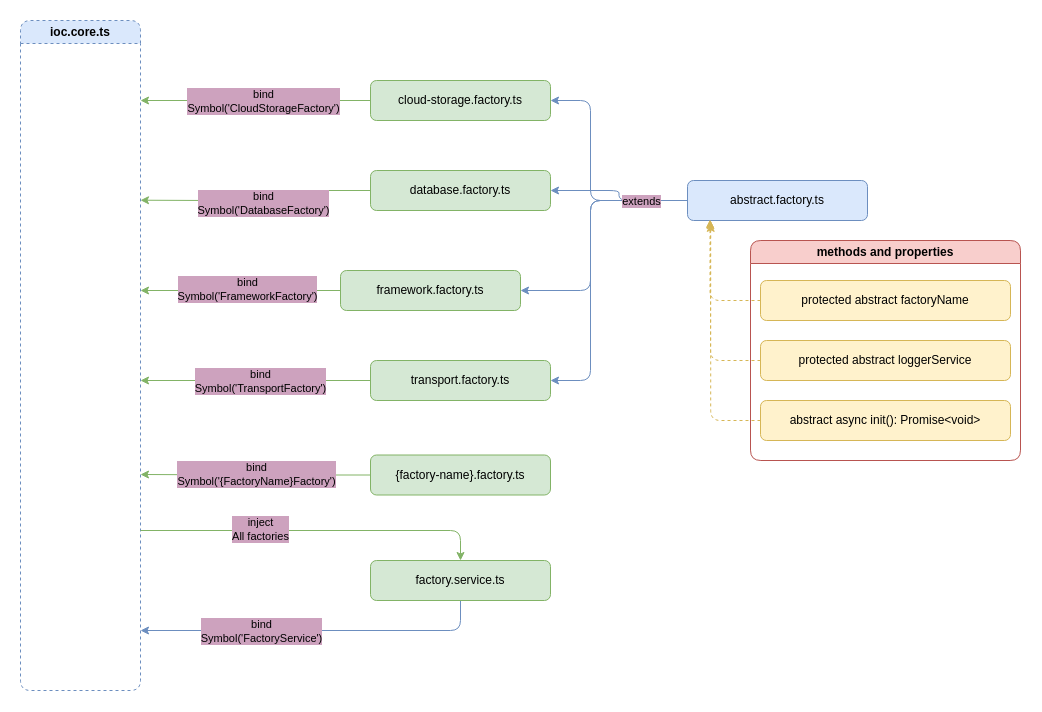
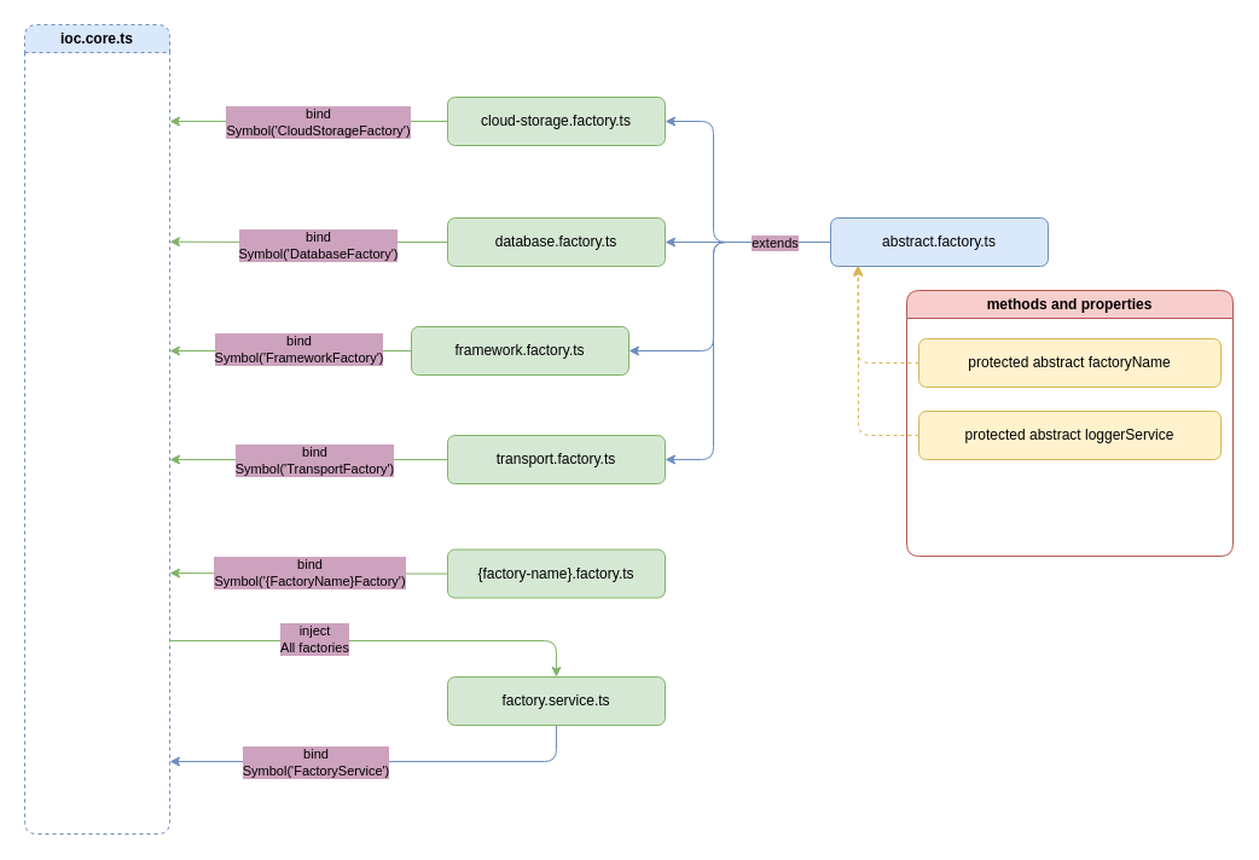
  <mxCell id="0" />
  <mxCell id="1" parent="0" />
  <mxCell id="2" value="ioc.core.ts" style="swimlane;whiteSpace=wrap;html=1;rounded=1;dashed=1;fillColor=#dae8fc;strokeColor=#6c8ebf;" parent="1" vertex="1"><mxGeometry x="20" y="20" width="120" height="670" as="geometry" /></mxCell>
  <mxCell id="3" style="edgeStyle=orthogonalEdgeStyle;rounded=0;orthogonalLoop=1;jettySize=auto;html=1;fillColor=#d5e8d4;strokeColor=#82b366;" parent="1" source="5" edge="1"><mxGeometry relative="1" as="geometry"><mxPoint x="140" y="100" as="targetPoint" /></mxGeometry></mxCell>
  <mxCell id="4" value="bind&lt;br&gt;Symbol('CloudStorageFactory')" style="edgeLabel;html=1;align=center;verticalAlign=middle;resizable=0;points=[];labelBackgroundColor=#CDA2BE;" parent="3" vertex="1" connectable="0"><mxGeometry x="-0.066" relative="1" as="geometry"><mxPoint as="offset" /></mxGeometry></mxCell>
  <mxCell id="5" value="cloud-storage.factory.ts" style="rounded=1;whiteSpace=wrap;html=1;fillColor=#d5e8d4;strokeColor=#82b366;" parent="1" vertex="1"><mxGeometry x="370" y="80" width="180" height="40" as="geometry" /></mxCell>
  <mxCell id="6" style="edgeStyle=orthogonalEdgeStyle;rounded=0;orthogonalLoop=1;jettySize=auto;html=1;exitX=0;exitY=0.5;exitDx=0;exitDy=0;fillColor=#d5e8d4;strokeColor=#82b366;" parent="1" source="7" edge="1"><mxGeometry relative="1" as="geometry"><mxPoint x="140" y="199.714" as="targetPoint" /></mxGeometry></mxCell>
- <mxCell id="7" value="database.factory.ts" style="rounded=1;whiteSpace=wrap;html=1;fillColor=#d5e8d4;strokeColor=#82b366;" parent="1" vertex="1"><mxGeometry x="370" y="170" width="180" height="40" as="geometry" /></mxCell>
+ <mxCell id="7" value="database.factory.ts" style="rounded=1;whiteSpace=wrap;html=1;fillColor=#d5e8d4;strokeColor=#82b366;" parent="1" vertex="1"><mxGeometry x="370" y="180" width="180" height="40" as="geometry" /></mxCell>
  <mxCell id="8" style="edgeStyle=orthogonalEdgeStyle;rounded=0;orthogonalLoop=1;jettySize=auto;html=1;fillColor=#d5e8d4;strokeColor=#82b366;" parent="1" source="10" edge="1"><mxGeometry relative="1" as="geometry"><mxPoint x="140" y="290" as="targetPoint" /><Array as="points"><mxPoint x="260" y="290" /><mxPoint x="260" y="290" /></Array></mxGeometry></mxCell>
  <mxCell id="9" value="bind&lt;br&gt;Symbol('FrameworkFactory')" style="edgeLabel;html=1;align=center;verticalAlign=middle;resizable=0;points=[];labelBackgroundColor=#CDA2BE;" parent="8" vertex="1" connectable="0"><mxGeometry x="0.083" y="-2" relative="1" as="geometry"><mxPoint x="14" as="offset" /></mxGeometry></mxCell>
  <mxCell id="10" value="framework.factory.ts" style="rounded=1;whiteSpace=wrap;html=1;fillColor=#d5e8d4;strokeColor=#82b366;" parent="1" vertex="1"><mxGeometry x="340" y="270" width="180" height="40" as="geometry" /></mxCell>
  <mxCell id="11" value="bind&lt;br&gt;Symbol('DatabaseFactory')" style="edgeLabel;html=1;align=center;verticalAlign=middle;resizable=0;points=[];labelBackgroundColor=#CDA2BE;" parent="1" vertex="1" connectable="0"><mxGeometry x="259.997" y="120" as="geometry"><mxPoint x="3" y="82" as="offset" /></mxGeometry></mxCell>
  <mxCell id="12" style="edgeStyle=orthogonalEdgeStyle;rounded=1;orthogonalLoop=1;jettySize=auto;html=1;entryX=1;entryY=0.5;entryDx=0;entryDy=0;fillColor=#dae8fc;strokeColor=#6c8ebf;" parent="1" source="17" target="5" edge="1"><mxGeometry relative="1" as="geometry"><Array as="points"><mxPoint x="590" y="200" /><mxPoint x="590" y="100" /></Array></mxGeometry></mxCell>
  <mxCell id="13" style="edgeStyle=orthogonalEdgeStyle;rounded=1;orthogonalLoop=1;jettySize=auto;html=1;entryX=1;entryY=0.5;entryDx=0;entryDy=0;fillColor=#dae8fc;strokeColor=#6c8ebf;" parent="1" source="17" target="7" edge="1"><mxGeometry relative="1" as="geometry" /></mxCell>
  <mxCell id="14" style="edgeStyle=orthogonalEdgeStyle;rounded=1;orthogonalLoop=1;jettySize=auto;html=1;entryX=1;entryY=0.5;entryDx=0;entryDy=0;fillColor=#dae8fc;strokeColor=#6c8ebf;" parent="1" source="17" target="10" edge="1"><mxGeometry relative="1" as="geometry"><Array as="points"><mxPoint x="590" y="200" /><mxPoint x="590" y="290" /></Array></mxGeometry></mxCell>
  <mxCell id="15" style="edgeStyle=orthogonalEdgeStyle;rounded=1;orthogonalLoop=1;jettySize=auto;html=1;entryX=1;entryY=0.5;entryDx=0;entryDy=0;fillColor=#dae8fc;strokeColor=#6c8ebf;" parent="1" source="17" target="25" edge="1"><mxGeometry relative="1" as="geometry"><Array as="points"><mxPoint x="590" y="200" /><mxPoint x="590" y="380" /></Array></mxGeometry></mxCell>
  <mxCell id="16" value="extends" style="edgeLabel;html=1;align=center;verticalAlign=middle;resizable=0;points=[];labelBackgroundColor=#CDA2BE;" parent="15" vertex="1" connectable="0"><mxGeometry x="-0.762" y="-2" relative="1" as="geometry"><mxPoint x="-9" y="2" as="offset" /></mxGeometry></mxCell>
  <mxCell id="17" value="abstract.factory.ts" style="rounded=1;whiteSpace=wrap;html=1;fillColor=#dae8fc;strokeColor=#6c8ebf;" parent="1" vertex="1"><mxGeometry x="687" y="180" width="180" height="40" as="geometry" /></mxCell>
  <mxCell id="18" value="methods and properties" style="swimlane;whiteSpace=wrap;html=1;fillColor=#f8cecc;strokeColor=#b85450;rounded=1;" parent="1" vertex="1"><mxGeometry x="750" y="240" width="270" height="220" as="geometry" /></mxCell>
  <mxCell id="19" value="protected abstract factoryName" style="rounded=1;whiteSpace=wrap;html=1;fillColor=#fff2cc;strokeColor=#d6b656;" parent="18" vertex="1"><mxGeometry x="10" y="40" width="250" height="40" as="geometry" /></mxCell>
  <mxCell id="20" value="protected abstract loggerService" style="rounded=1;whiteSpace=wrap;html=1;fillColor=#fff2cc;strokeColor=#d6b656;" parent="18" vertex="1"><mxGeometry x="10" y="100" width="250" height="40" as="geometry" /></mxCell>
- <mxCell id="21" value="abstract async init(): Promise&amp;lt;void&amp;gt;" style="rounded=1;whiteSpace=wrap;html=1;fillColor=#fff2cc;strokeColor=#d6b656;" parent="18" vertex="1"><mxGeometry x="10" y="160" width="250" height="40" as="geometry" /></mxCell>
  <mxCell id="22" style="edgeStyle=orthogonalEdgeStyle;rounded=1;orthogonalLoop=1;jettySize=auto;html=1;exitX=0;exitY=0.5;exitDx=0;exitDy=0;fillColor=#fff2cc;strokeColor=#d6b656;dashed=1;entryX=0.125;entryY=0.975;entryDx=0;entryDy=0;entryPerimeter=0;" parent="1" source="19" target="17" edge="1"><mxGeometry relative="1" as="geometry"><mxPoint x="710" y="230" as="targetPoint" /><Array as="points"><mxPoint x="710" y="300" /><mxPoint x="710" y="219" /></Array></mxGeometry></mxCell>
  <mxCell id="23" style="edgeStyle=orthogonalEdgeStyle;rounded=1;orthogonalLoop=1;jettySize=auto;html=1;exitX=0;exitY=0.5;exitDx=0;exitDy=0;fillColor=#fff2cc;strokeColor=#d6b656;dashed=1;" parent="1" source="20" target="17" edge="1"><mxGeometry relative="1" as="geometry"><mxPoint x="736" y="220" as="targetPoint" /><Array as="points"><mxPoint x="710" y="360" /></Array></mxGeometry></mxCell>
  <mxCell id="24" style="edgeStyle=orthogonalEdgeStyle;rounded=0;orthogonalLoop=1;jettySize=auto;html=1;fillColor=#d5e8d4;strokeColor=#82b366;" parent="1" source="25" edge="1"><mxGeometry relative="1" as="geometry"><mxPoint x="140" y="380" as="targetPoint" /></mxGeometry></mxCell>
  <mxCell id="25" value="transport.factory.ts" style="rounded=1;whiteSpace=wrap;html=1;fillColor=#d5e8d4;strokeColor=#82b366;" parent="1" vertex="1"><mxGeometry x="370" y="360" width="180" height="40" as="geometry" /></mxCell>
  <mxCell id="26" value="bind&lt;br&gt;Symbol('TransportFactory')" style="edgeLabel;html=1;align=center;verticalAlign=middle;resizable=0;points=[];labelBackgroundColor=#CDA2BE;" parent="1" vertex="1" connectable="0"><mxGeometry x="259.995" y="380" as="geometry" /></mxCell>
- <mxCell id="27" style="edgeStyle=orthogonalEdgeStyle;rounded=1;orthogonalLoop=1;jettySize=auto;html=1;entryX=0.129;entryY=1.071;entryDx=0;entryDy=0;entryPerimeter=0;exitX=0;exitY=0.5;exitDx=0;exitDy=0;fillColor=#fff2cc;strokeColor=#d6b656;dashed=1;" parent="1" source="21" target="17" edge="1"><mxGeometry relative="1" as="geometry" /></mxCell>
  <mxCell id="28" style="edgeStyle=orthogonalEdgeStyle;rounded=0;orthogonalLoop=1;jettySize=auto;html=1;fillColor=#d5e8d4;strokeColor=#82b366;" parent="1" source="29" edge="1"><mxGeometry relative="1" as="geometry"><mxPoint x="140" y="474" as="targetPoint" /><Array as="points"><mxPoint x="255" y="474" /><mxPoint x="140" y="474" /></Array></mxGeometry></mxCell>
  <mxCell id="29" value="{factory-name}.factory.ts" style="rounded=1;whiteSpace=wrap;html=1;fillColor=#d5e8d4;strokeColor=#82b366;" parent="1" vertex="1"><mxGeometry x="370" y="454.5" width="180" height="40" as="geometry" /></mxCell>
  <mxCell id="30" value="bind&lt;br&gt;Symbol('{FactoryName}Factory')" style="edgeLabel;html=1;align=center;verticalAlign=middle;resizable=0;points=[];labelBackgroundColor=#CDA2BE;" parent="1" vertex="1" connectable="0"><mxGeometry x="259.995" y="474.5" as="geometry"><mxPoint x="-4" y="-1" as="offset" /></mxGeometry></mxCell>
  <mxCell id="31" style="edgeStyle=orthogonalEdgeStyle;rounded=1;orthogonalLoop=1;jettySize=auto;html=1;entryX=0.5;entryY=0;entryDx=0;entryDy=0;fillColor=#d5e8d4;strokeColor=#82b366;" parent="1" target="35" edge="1"><mxGeometry relative="1" as="geometry"><mxPoint x="140" y="530" as="sourcePoint" /><Array as="points"><mxPoint x="140" y="530" /><mxPoint x="460" y="530" /></Array></mxGeometry></mxCell>
  <mxCell id="32" value="inject&lt;br&gt;All factories" style="edgeLabel;html=1;align=center;verticalAlign=middle;resizable=0;points=[];labelBackgroundColor=#CDA2BE;" parent="31" vertex="1" connectable="0"><mxGeometry x="-0.187" y="2" relative="1" as="geometry"><mxPoint x="-23" as="offset" /></mxGeometry></mxCell>
  <mxCell id="33" style="edgeStyle=orthogonalEdgeStyle;rounded=1;orthogonalLoop=1;jettySize=auto;html=1;exitX=0.5;exitY=1;exitDx=0;exitDy=0;fillColor=#dae8fc;strokeColor=#6c8ebf;" parent="1" source="35" edge="1"><mxGeometry relative="1" as="geometry"><mxPoint x="140" y="630" as="targetPoint" /><Array as="points"><mxPoint x="460" y="630" /><mxPoint x="140" y="630" /></Array></mxGeometry></mxCell>
  <mxCell id="34" value="bind&lt;br&gt;Symbol('FactoryService')" style="edgeLabel;html=1;align=center;verticalAlign=middle;resizable=0;points=[];labelBackgroundColor=#CDA2BE;" parent="33" vertex="1" connectable="0"><mxGeometry x="0.337" y="4" relative="1" as="geometry"><mxPoint x="4" y="-4" as="offset" /></mxGeometry></mxCell>
  <mxCell id="35" value="factory.service.ts" style="rounded=1;whiteSpace=wrap;html=1;fillColor=#d5e8d4;strokeColor=#82b366;" parent="1" vertex="1"><mxGeometry x="370" y="560" width="180" height="40" as="geometry" /></mxCell>
